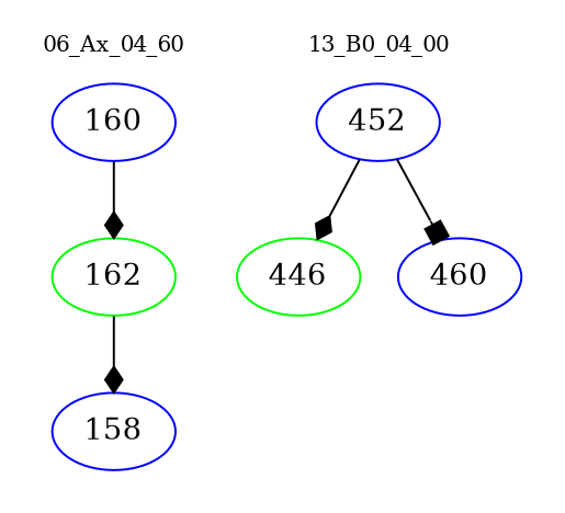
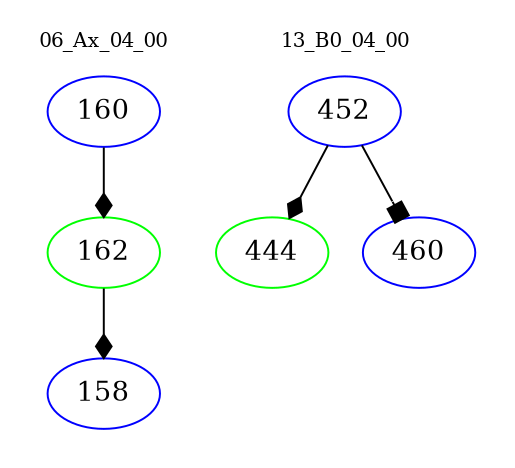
  digraph {
    node [color=blue]
    edge [arrowhead=diamond color=black]
    n1 [label=160]
    n2 [label=158]
    n3 [color=green label=162]
    n4 [label=452]
-   n5 [color=green label=446]
+   n5 [color=green label=444]
    n6 [label=460]
    subgraph cluster_1 {
      color=white
      fontsize=10
-     label="06_Ax_04_60"
+     label="06_Ax_04_00"
      n1
      n2
      n3
    }
    subgraph cluster_2 {
      color=white
      fontsize=10
      label="13_B0_04_00"
      n4
      n5
      n6
    }
    n1 -> n3
    n3 -> n2
    n4 -> n5
    n4 -> n6 [arrowhead=box]
  }
